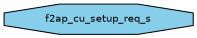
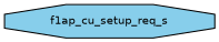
  digraph {
    rankdir=LR
-   n1 [color=black fillcolor=skyblue fontname=Helvetica fontsize=10 height=0.2 label=f2ap_cu_setup_req_s shape=octagon style=filled width=0.4]
+   n1 [color=black fillcolor=skyblue fontname=Helvetica fontsize=10 height=0.2 label=f1ap_cu_setup_req_s shape=octagon style=filled width=0.4]
  }
